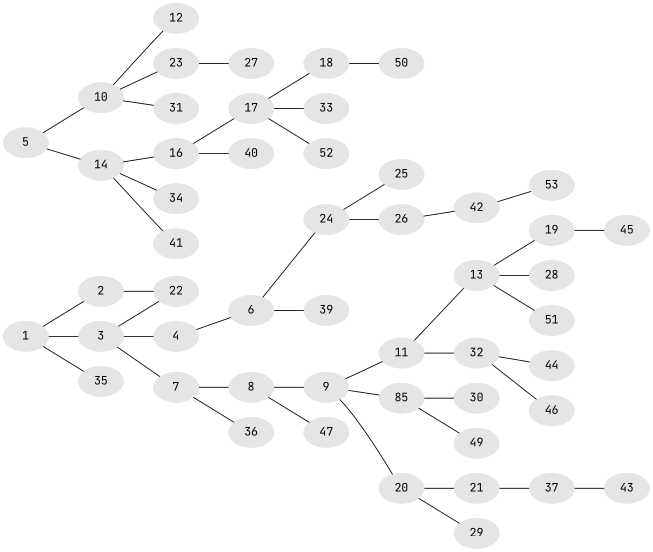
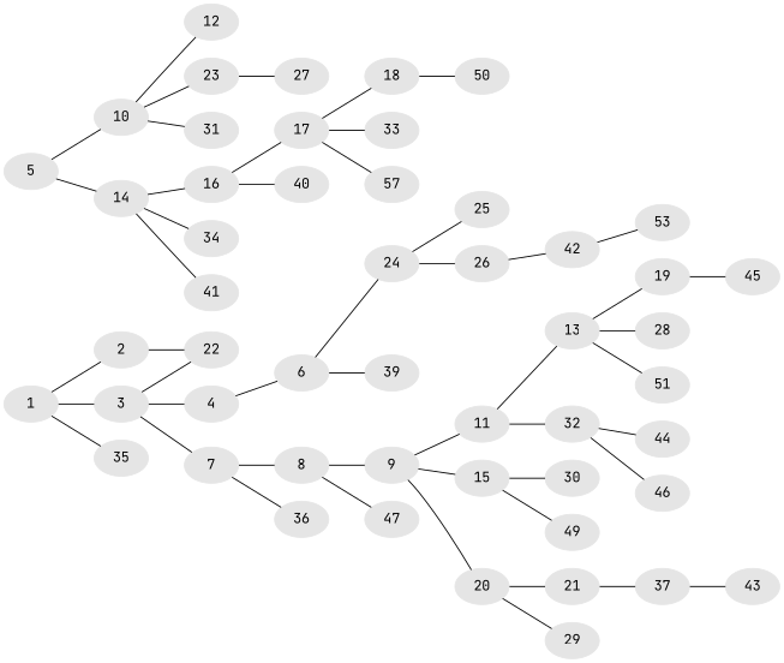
  graph {
    fontname="JetBrains Mono"
    rankdir=LR
    node [color=gray90 fontname="JetBrains Mono" style=filled]
    edge [fontname="JetBrains Mono"]
    1
    2
    3
    35
    22
    4
    7
    6
    5
    10
    14
    8
    36
    24
    39
    12
    23
    31
    16
    34
    41
    25
    26
    9
    47
    11
-   15 [label=85]
+   15
    20
    13
    32
    30
    49
    21
    29
    27
    19
    28
    51
    44
    46
    45
    17
    40
    18
    33
-   52
+   52 [label=57]
    50
    37
    43
    42
    53
    1 -- 2
    1 -- 3
    1 -- 35
    2 -- 22
    3 -- 22
    3 -- 4
    3 -- 7
    4 -- 6
    7 -- 8
    7 -- 36
    6 -- 24
    6 -- 39
    5 -- 10
    5 -- 14
    10 -- 12
    10 -- 23
    10 -- 31
    14 -- 16
    14 -- 34
    14 -- 41
    8 -- 9
    8 -- 47
    24 -- 25
    24 -- 26
    23 -- 27
    16 -- 17
    16 -- 40
    26 -- 42
    9 -- 11
    9 -- 15
    9 -- 20
    11 -- 13
    11 -- 32
    15 -- 30
    15 -- 49
    20 -- 21
    20 -- 29
    13 -- 19
    13 -- 28
    13 -- 51
    32 -- 44
    32 -- 46
    21 -- 37
    19 -- 45
    17 -- 18
    17 -- 33
    17 -- 52
    18 -- 50
    37 -- 43
    42 -- 53
  }
